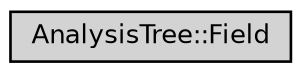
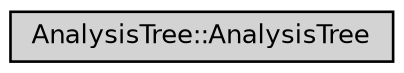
  digraph {
    rankdir=LR
-   n1 [color=black fillcolor=lightgrey fontname=Helvetica fontsize=10 height=0.2 label="AnalysisTree::Field" shape=record style=filled width=0.4]
+   n1 [color=black fillcolor=lightgrey fontname=Helvetica fontsize=10 height=0.2 label="AnalysisTree::AnalysisTree" shape=record style=filled width=0.4]
  }
